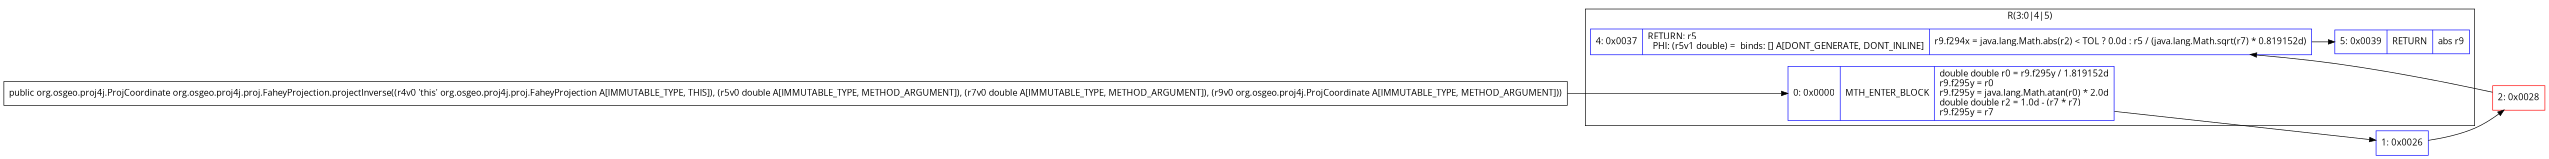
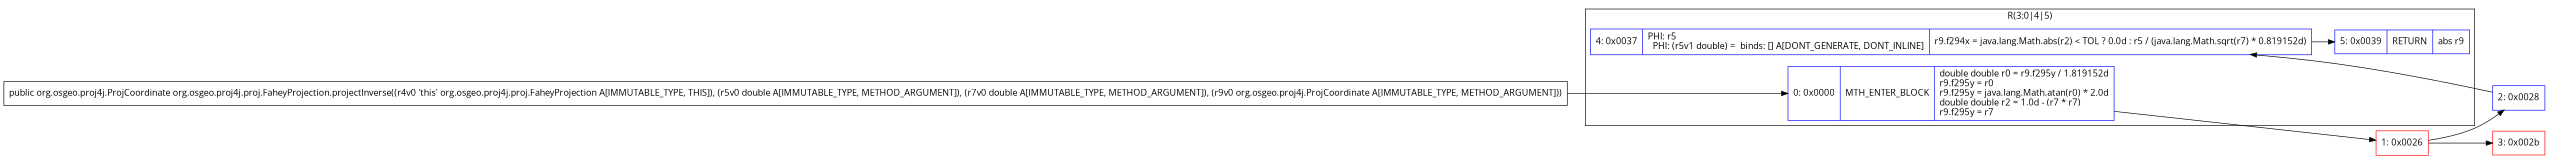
  digraph {
    fontname="Open Sans"
    rankdir=LR
    node [color=blue fontname="Open Sans" shape=record]
    edge [fontname="Open Sans"]
    n1 [label="{0\:\ 0x0000|MTH_ENTER_BLOCK\l|double double r0 = r9.f295y \/ 1.819152d\lr9.f295y = r0\lr9.f295y = java.lang.Math.atan(r0) * 2.0d\ldouble double r2 = 1.0d \- (r7 * r7)\lr9.f295y = r7\l}"]
-   n2 [label="{4\:\ 0x0037|RETURN: r5 \l  PHI: (r5v1 double) =  binds: [] A[DONT_GENERATE, DONT_INLINE]\l|r9.f294x = java.lang.Math.abs(r2) \< TOL ? 0.0d : r5 \/ (java.lang.Math.sqrt(r7) * 0.819152d)\l}"]
+   n2 [label="{4\:\ 0x0037|PHI: r5 \l  PHI: (r5v1 double) =  binds: [] A[DONT_GENERATE, DONT_INLINE]\l|r9.f294x = java.lang.Math.abs(r2) \< TOL ? 0.0d : r5 \/ (java.lang.Math.sqrt(r7) * 0.819152d)\l}"]
    n3 [label="{5\:\ 0x0039|RETURN\l|abs r9\l}"]
-   n4 [label="{1\:\ 0x0026}"]
-   n5 [color=red label="{2\:\ 0x0028}"]
+   n4 [color=red label="{1\:\ 0x0026}"]
+   n5 [label="{2\:\ 0x0028}"]
+   n6 [color=red label="{3\:\ 0x002b}"]
    n7 [label="{public org.osgeo.proj4j.ProjCoordinate org.osgeo.proj4j.proj.FaheyProjection.projectInverse((r4v0 'this' org.osgeo.proj4j.proj.FaheyProjection A[IMMUTABLE_TYPE, THIS]), (r5v0 double A[IMMUTABLE_TYPE, METHOD_ARGUMENT]), (r7v0 double A[IMMUTABLE_TYPE, METHOD_ARGUMENT]), (r9v0 org.osgeo.proj4j.ProjCoordinate A[IMMUTABLE_TYPE, METHOD_ARGUMENT])) }" color=""]
    subgraph cluster_1 {
      label="R(3:0|4|5)"
      n1
      n2
      n3
    }
    n1 -> n4
    n2 -> n3
    n4 -> n5
+   n4 -> n6
    n5 -> n2
    n7 -> n1
  }
